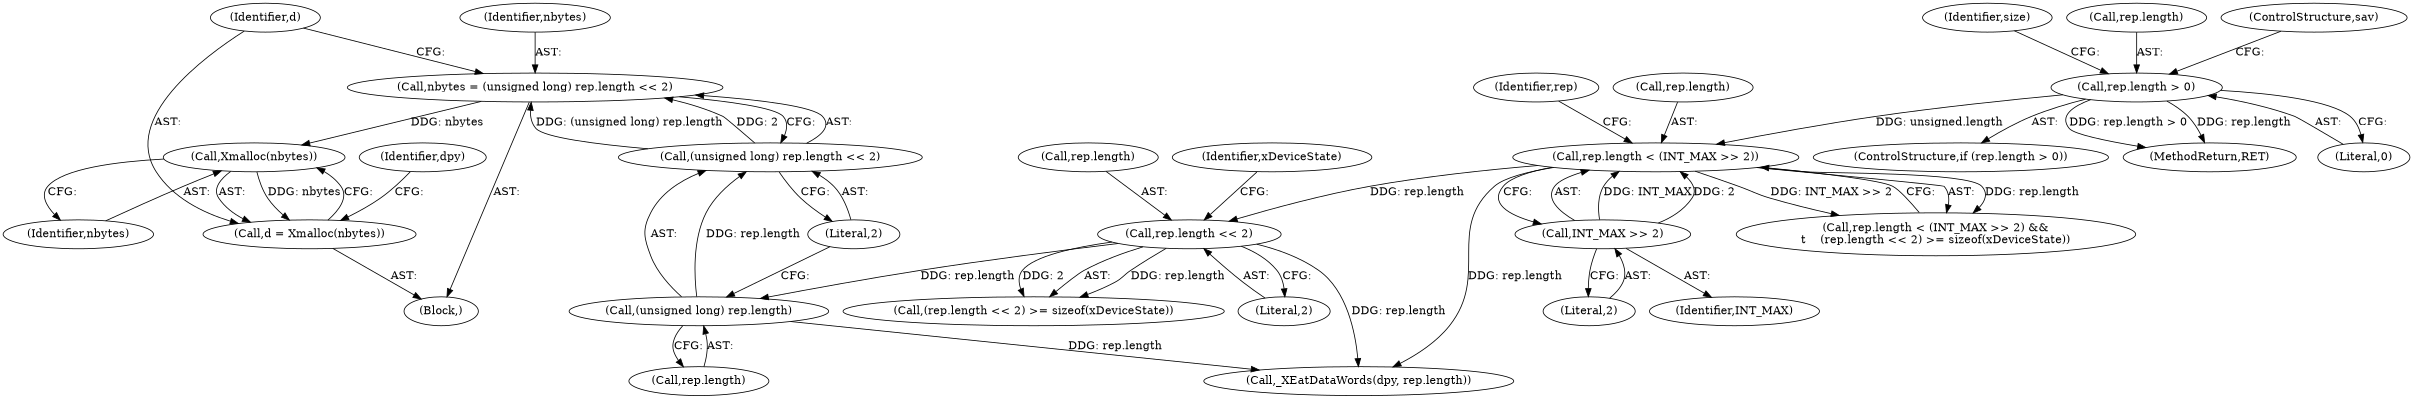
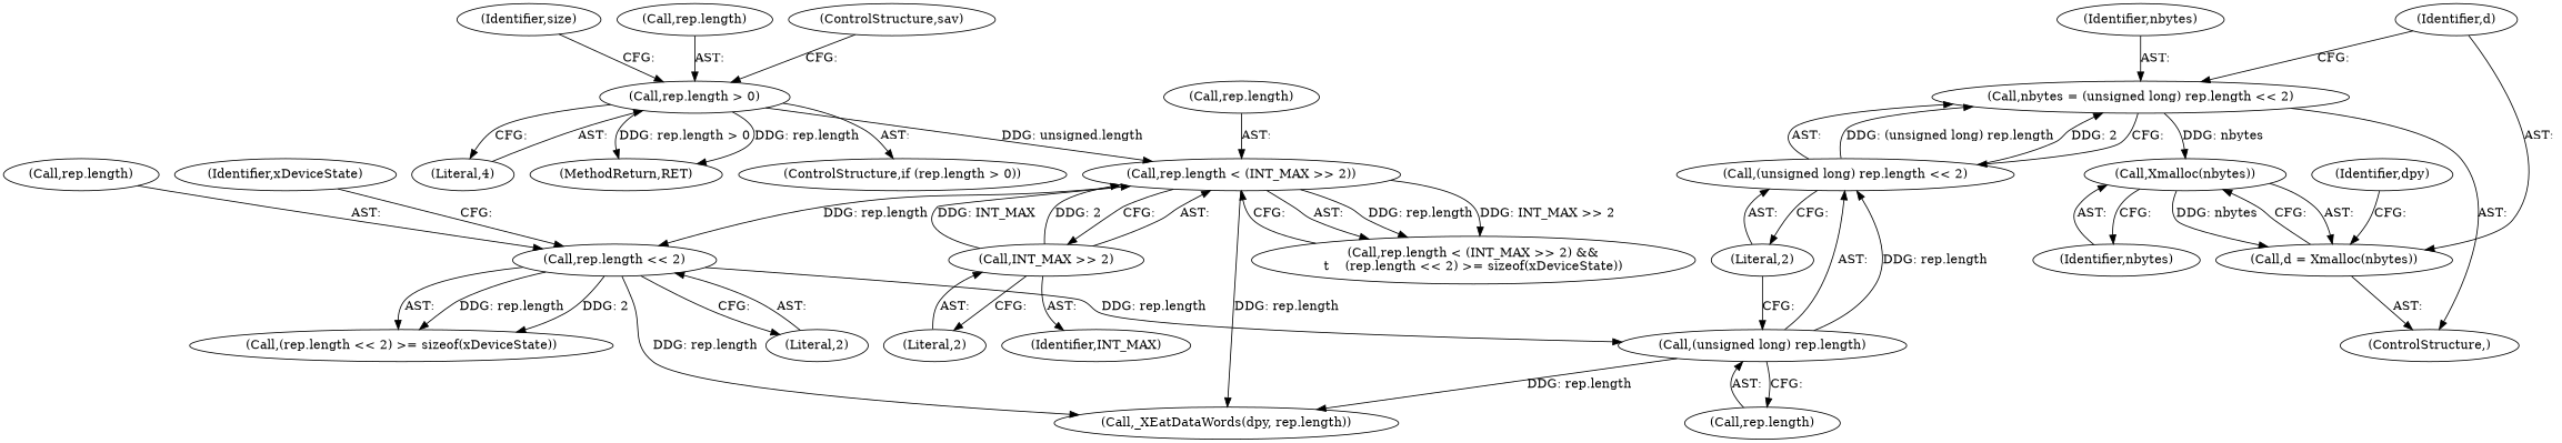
  digraph {
    n1 [label="(Call,Xmalloc(nbytes))"]
    n2 [label="(Call,d = Xmalloc(nbytes))"]
    n3 [label="(Identifier,nbytes)"]
-   n4 [label="(Block,)"]
+   n4 [label="(ControlStructure,)"]
    n5 [label="(Call,nbytes = (unsigned long) rep.length << 2)"]
    n6 [label="(Call,(unsigned long) rep.length << 2)"]
    n7 [label="(Literal,2)"]
    n8 [label="(Call,(unsigned long) rep.length)"]
    n9 [label="(Call,_XEatDataWords(dpy, rep.length))"]
    n10 [label="(Call,rep.length)"]
    n11 [label="(Call,rep.length < (INT_MAX >> 2))"]
    n12 [label="(Call,INT_MAX >> 2)"]
    n13 [label="(Call,rep.length << 2)"]
    n14 [label="(Call,rep.length < (INT_MAX >> 2) &&\n\t    (rep.length << 2) >= sizeof(xDeviceState))"]
    n15 [label="(Literal,2)"]
    n16 [label="(Identifier,INT_MAX)"]
    n17 [label="(Literal,2)"]
    n18 [label="(Call,(rep.length << 2) >= sizeof(xDeviceState))"]
    n19 [label="(Call,rep.length > 0)"]
    n20 [label="(MethodReturn,RET)"]
    n21 [label="(ControlStructure,if (rep.length > 0))"]
-   n22 [label="(Literal,0)"]
+   n22 [label="(Literal,4)"]
    n23 [label="(Identifier,size)"]
    n24 [label="(Identifier,dpy)"]
    n25 [label="(Call,rep.length)"]
    n26 [label="(Identifier,xDeviceState)"]
-   n27 [label="(Identifier,rep)"]
    n28 [label="(Call,rep.length)"]
    n29 [label="(Call,rep.length)"]
    n30 [label="(Identifier,nbytes)"]
    n31 [label="(Identifier,d)"]
    n32 [label="(ControlStructure,sav)"]
    n1 -> n2 [label="AST: "]
    n1 -> n2 [label="DDG: nbytes"]
    n1 -> n3 [label="CFG: "]
    n2 -> n1 [label="CFG: "]
    n2 -> n4 [label="AST: "]
    n3 -> n1 [label="AST: "]
    n5 -> n1 [label="DDG: nbytes"]
    n5 -> n4 [label="AST: "]
    n5 -> n6 [label="CFG: "]
    n6 -> n5 [label="AST: "]
    n6 -> n5 [label="DDG: (unsigned long) rep.length"]
    n6 -> n5 [label="DDG: 2"]
    n6 -> n7 [label="CFG: "]
    n7 -> n6 [label="AST: "]
    n7 -> n8 [label="CFG: "]
    n8 -> n6 [label="AST: "]
    n8 -> n6 [label="DDG: rep.length"]
    n8 -> n9 [label="DDG: rep.length"]
    n8 -> n10 [label="CFG: "]
    n10 -> n8 [label="AST: "]
    n11 -> n9 [label="DDG: rep.length"]
    n11 -> n12 [label="CFG: "]
    n11 -> n13 [label="DDG: rep.length"]
    n11 -> n14 [label="AST: "]
    n11 -> n14 [label="DDG: rep.length"]
    n11 -> n14 [label="DDG: INT_MAX >> 2"]
    n12 -> n11 [label="AST: "]
    n12 -> n11 [label="DDG: INT_MAX"]
    n12 -> n11 [label="DDG: 2"]
    n12 -> n15 [label="CFG: "]
    n12 -> n16 [label="AST: "]
    n13 -> n8 [label="DDG: rep.length"]
    n13 -> n9 [label="DDG: rep.length"]
    n13 -> n17 [label="CFG: "]
    n13 -> n18 [label="AST: "]
    n13 -> n18 [label="DDG: rep.length"]
    n13 -> n18 [label="DDG: 2"]
    n14 -> n11 [label="CFG: "]
    n15 -> n12 [label="AST: "]
    n17 -> n13 [label="AST: "]
    n19 -> n11 [label="DDG: unsigned.length"]
    n19 -> n20 [label="DDG: rep.length > 0"]
    n19 -> n20 [label="DDG: rep.length"]
    n19 -> n21 [label="AST: "]
    n19 -> n22 [label="CFG: "]
    n22 -> n19 [label="AST: "]
    n23 -> n19 [label="CFG: "]
    n24 -> n2 [label="CFG: "]
    n25 -> n13 [label="AST: "]
    n26 -> n13 [label="CFG: "]
-   n27 -> n11 [label="CFG: "]
    n28 -> n11 [label="AST: "]
    n29 -> n19 [label="AST: "]
    n30 -> n5 [label="AST: "]
    n31 -> n2 [label="AST: "]
    n31 -> n5 [label="CFG: "]
    n32 -> n19 [label="CFG: "]
  }
